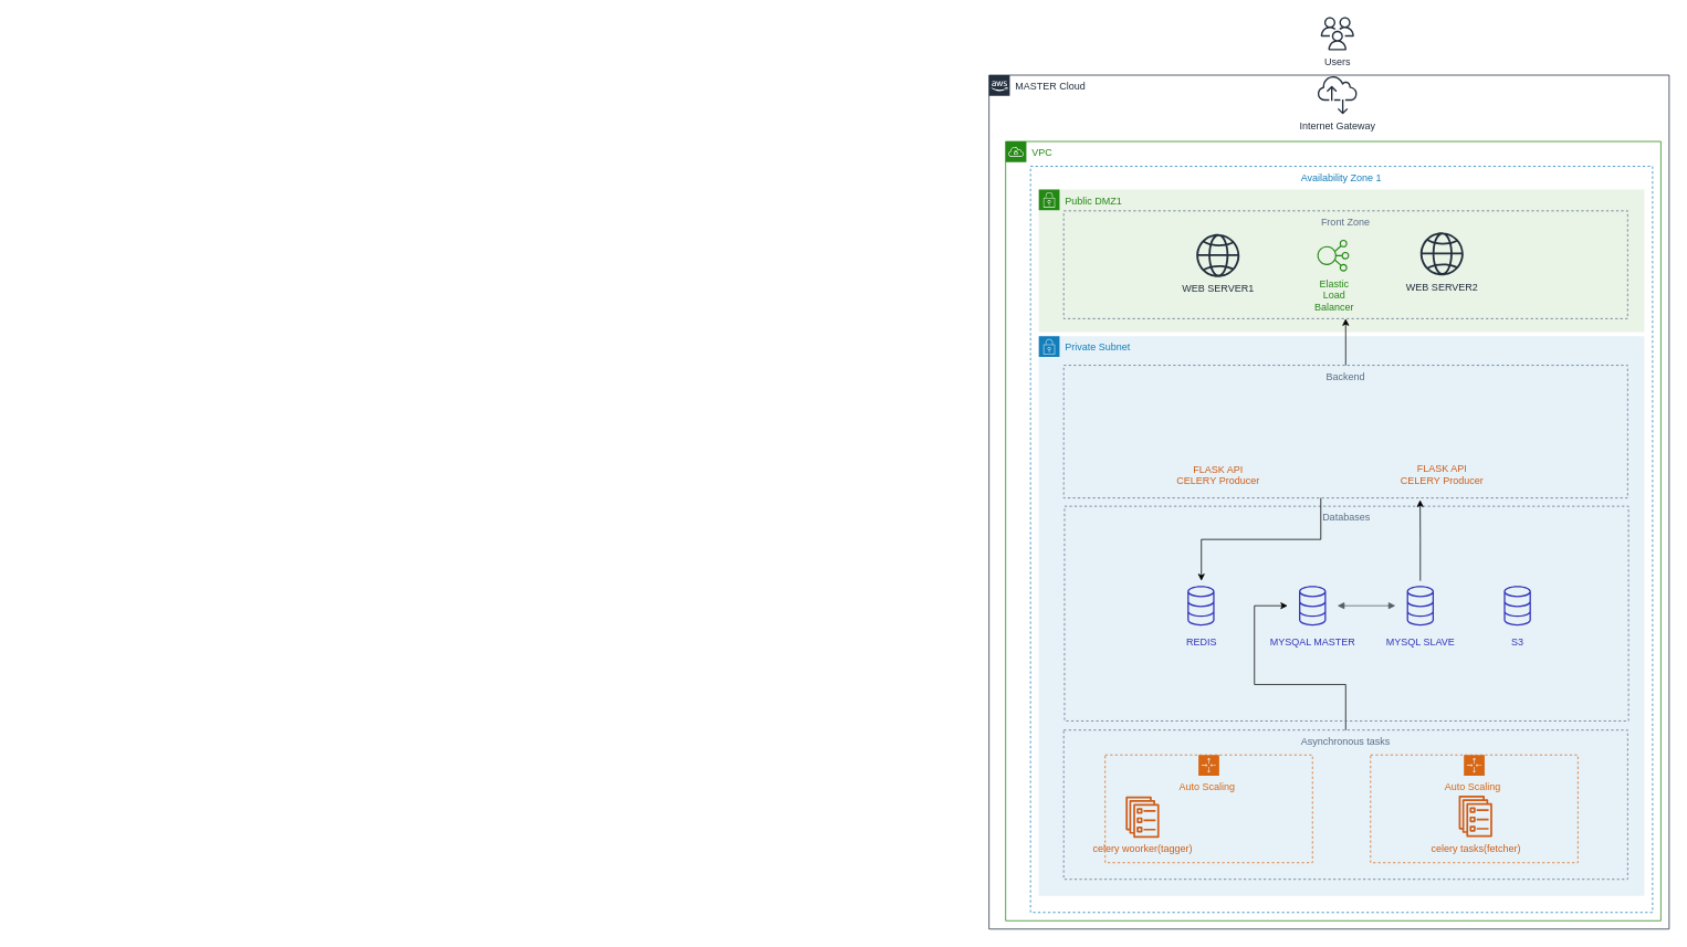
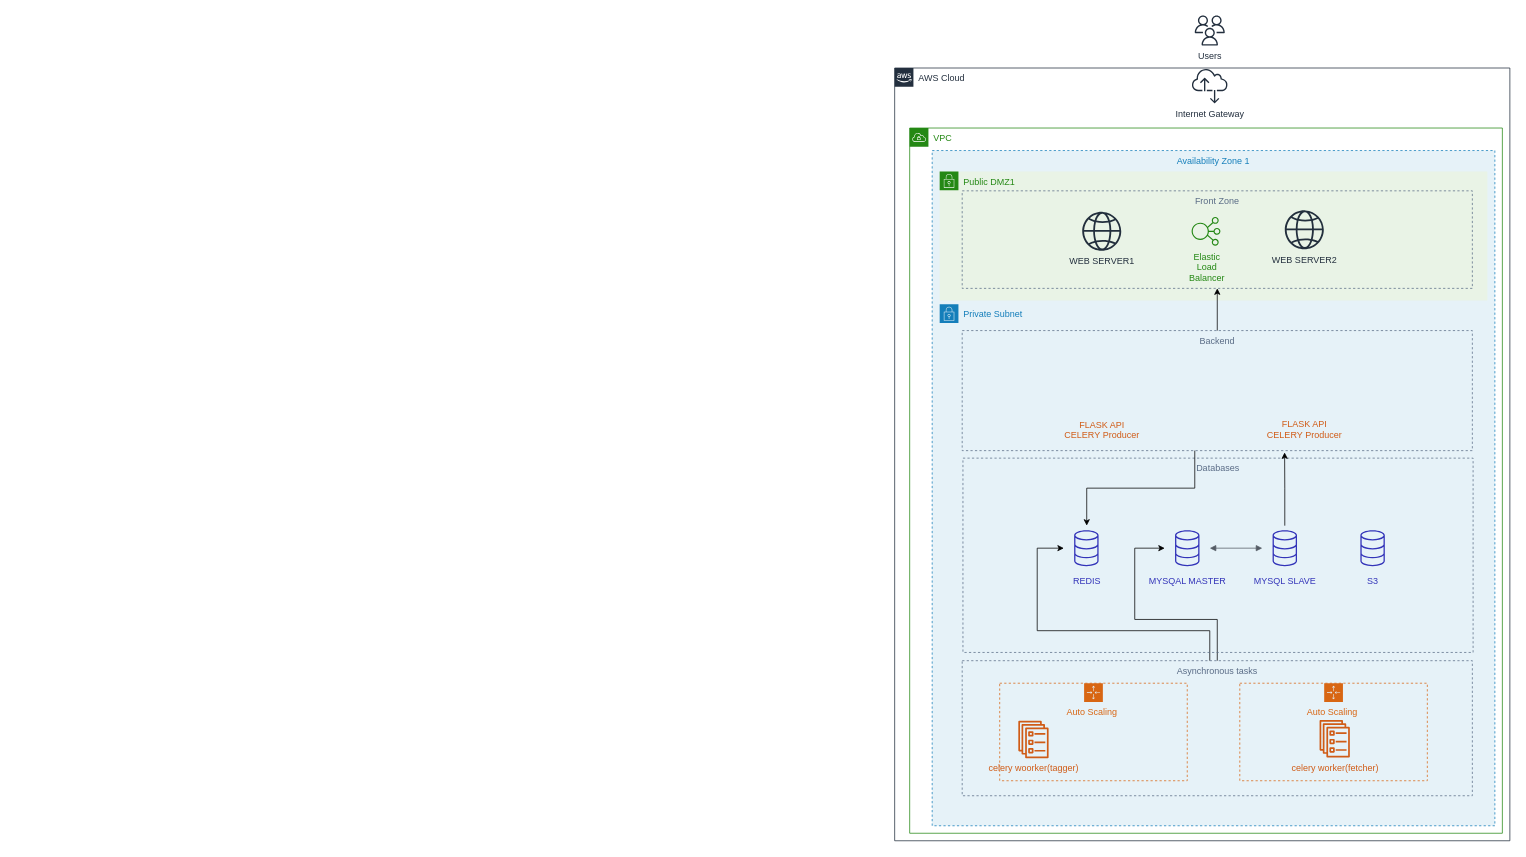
  <mxCell id="0" />
  <mxCell id="1" parent="0" />
- <mxCell id="2" value="MASTER Cloud" style="points=[[0,0],[0.25,0],[0.5,0],[0.75,0],[1,0],[1,0.25],[1,0.5],[1,0.75],[1,1],[0.75,1],[0.5,1],[0.25,1],[0,1],[0,0.75],[0,0.5],[0,0.25]];outlineConnect=0;gradientColor=none;html=1;whiteSpace=wrap;fontSize=12;fontStyle=0;shape=mxgraph.aws4.group;grIcon=mxgraph.aws4.group_aws_cloud_alt;strokeColor=#232F3E;verticalAlign=top;align=left;spacingLeft=30;fontColor=#232F3E;dashed=0;fillColor=none;" parent="1" vertex="1"><mxGeometry x="1192" y="90" width="820" height="1030" as="geometry" /></mxCell>
+ <mxCell id="2" value="AWS Cloud" style="points=[[0,0],[0.25,0],[0.5,0],[0.75,0],[1,0],[1,0.25],[1,0.5],[1,0.75],[1,1],[0.75,1],[0.5,1],[0.25,1],[0,1],[0,0.75],[0,0.5],[0,0.25]];outlineConnect=0;gradientColor=none;html=1;whiteSpace=wrap;fontSize=12;fontStyle=0;shape=mxgraph.aws4.group;grIcon=mxgraph.aws4.group_aws_cloud_alt;strokeColor=#232F3E;verticalAlign=top;align=left;spacingLeft=30;fontColor=#232F3E;dashed=0;fillColor=none;" parent="1" vertex="1"><mxGeometry x="1192" y="90" width="820" height="1030" as="geometry" /></mxCell>
  <mxCell id="3" value="VPC" style="points=[[0,0],[0.25,0],[0.5,0],[0.75,0],[1,0],[1,0.25],[1,0.5],[1,0.75],[1,1],[0.75,1],[0.5,1],[0.25,1],[0,1],[0,0.75],[0,0.5],[0,0.25]];outlineConnect=0;gradientColor=none;html=1;whiteSpace=wrap;fontSize=12;fontStyle=0;shape=mxgraph.aws4.group;grIcon=mxgraph.aws4.group_vpc;strokeColor=#248814;fillColor=none;verticalAlign=top;align=left;spacingLeft=30;dashed=0;fontColor=#248814;" parent="1" vertex="1"><mxGeometry x="1212" y="170" width="790" height="940" as="geometry" /></mxCell>
- <mxCell id="4" value="Availability Zone 1" style="strokeColor=#147EBA;dashed=1;verticalAlign=top;fontStyle=0;fontColor=#147EBA;" parent="1" vertex="1"><mxGeometry x="1242" y="200" width="750" height="900" as="geometry" /></mxCell>
+ <mxCell id="4" value="Availability Zone 1" style="strokeColor=#147EBA;dashed=1;verticalAlign=top;fontStyle=0;fontColor=#147EBA;fillColor=#e6f2f8;" parent="1" vertex="1"><mxGeometry x="1242" y="200" width="750" height="900" as="geometry" /></mxCell>
  <mxCell id="5" value="Public DMZ1" style="points=[[0,0],[0.25,0],[0.5,0],[0.75,0],[1,0],[1,0.25],[1,0.5],[1,0.75],[1,1],[0.75,1],[0.5,1],[0.25,1],[0,1],[0,0.75],[0,0.5],[0,0.25]];outlineConnect=0;gradientColor=none;html=1;whiteSpace=wrap;fontSize=12;fontStyle=0;shape=mxgraph.aws4.group;grIcon=mxgraph.aws4.group_security_group;grStroke=0;strokeColor=#248814;fillColor=#E9F3E6;verticalAlign=top;align=left;spacingLeft=30;fontColor=#248814;dashed=0;" parent="1" vertex="1"><mxGeometry x="1252" y="228" width="730" height="172" as="geometry" /></mxCell>
  <mxCell id="6" value="Private Subnet&amp;nbsp;" style="points=[[0,0],[0.25,0],[0.5,0],[0.75,0],[1,0],[1,0.25],[1,0.5],[1,0.75],[1,1],[0.75,1],[0.5,1],[0.25,1],[0,1],[0,0.75],[0,0.5],[0,0.25]];outlineConnect=0;gradientColor=none;html=1;whiteSpace=wrap;fontSize=12;fontStyle=0;shape=mxgraph.aws4.group;grIcon=mxgraph.aws4.group_security_group;grStroke=0;strokeColor=#147EBA;fillColor=#E6F2F8;verticalAlign=top;align=left;spacingLeft=30;fontColor=#147EBA;dashed=0;" parent="1" vertex="1"><mxGeometry x="1252" y="405" width="730" height="675" as="geometry" /></mxCell>
  <mxCell id="7" value="Auto Scaling&amp;nbsp;" style="points=[[0,0],[0.25,0],[0.5,0],[0.75,0],[1,0],[1,0.25],[1,0.5],[1,0.75],[1,1],[0.75,1],[0.5,1],[0.25,1],[0,1],[0,0.75],[0,0.5],[0,0.25]];outlineConnect=0;gradientColor=none;html=1;whiteSpace=wrap;fontSize=12;fontStyle=0;shape=mxgraph.aws4.groupCenter;grIcon=mxgraph.aws4.group_auto_scaling_group;grStroke=1;strokeColor=#D86613;fillColor=none;verticalAlign=top;align=center;fontColor=#D86613;dashed=1;spacingTop=25;" parent="1" vertex="1"><mxGeometry x="1332" y="910" width="250" height="130" as="geometry" /></mxCell>
  <mxCell id="8" value="Elastic&lt;br&gt;Load&lt;br&gt;Balancer" style="outlineConnect=0;strokeColor=#248814;dashed=0;verticalLabelPosition=bottom;verticalAlign=middle;align=center;html=1;fontSize=12;fontStyle=0;aspect=fixed;shape=mxgraph.aws4.resourceIcon;resIcon=mxgraph.aws4.elastic_load_balancing;fillColor=none;spacingLeft=2;fontColor=#248814;textDirection=ltr;" parent="1" vertex="1"><mxGeometry x="1583" y="283.71" width="48" height="48" as="geometry" /></mxCell>
- <mxCell id="9" value="celery tasks(fetcher)" style="outlineConnect=0;gradientColor=none;fillColor=#D05C17;strokeColor=none;dashed=0;verticalLabelPosition=bottom;verticalAlign=top;align=center;html=1;fontSize=12;fontStyle=0;aspect=fixed;pointerEvents=1;shape=mxgraph.aws4.ecs_service;fontColor=#D05C17;" parent="1" vertex="1"><mxGeometry x="1758" y="959" width="41.03" height="50" as="geometry" /></mxCell>
+ <mxCell id="9" value="celery worker(fetcher)" style="outlineConnect=0;gradientColor=none;fillColor=#D05C17;strokeColor=none;dashed=0;verticalLabelPosition=bottom;verticalAlign=top;align=center;html=1;fontSize=12;fontStyle=0;aspect=fixed;pointerEvents=1;shape=mxgraph.aws4.ecs_service;fontColor=#D05C17;" parent="1" vertex="1"><mxGeometry x="1758" y="959" width="41.03" height="50" as="geometry" /></mxCell>
  <mxCell id="10" value="celery woorker(tagger)" style="outlineConnect=0;gradientColor=none;fillColor=#D05C17;strokeColor=none;dashed=0;verticalLabelPosition=bottom;verticalAlign=top;align=center;html=1;fontSize=12;fontStyle=0;aspect=fixed;pointerEvents=1;shape=mxgraph.aws4.ecs_service;fontColor=#D05C17;" parent="1" vertex="1"><mxGeometry x="1356.48" y="960" width="41.03" height="50" as="geometry" /></mxCell>
  <mxCell id="11" value="Internet Gateway" style="outlineConnect=0;fontColor=#232F3E;gradientColor=none;fillColor=#232F3E;strokeColor=none;dashed=0;verticalLabelPosition=bottom;verticalAlign=top;align=center;html=1;fontSize=12;fontStyle=0;aspect=fixed;pointerEvents=1;shape=mxgraph.aws4.internet_alt2;" parent="1" vertex="1"><mxGeometry x="1588" y="90" width="48" height="48" as="geometry" /></mxCell>
  <mxCell id="12" value="Users" style="outlineConnect=0;fontColor=#232F3E;gradientColor=none;fillColor=#232F3E;strokeColor=none;dashed=0;verticalLabelPosition=bottom;verticalAlign=top;align=center;html=1;fontSize=12;fontStyle=0;aspect=fixed;pointerEvents=1;shape=mxgraph.aws4.users;" parent="1" vertex="1"><mxGeometry x="1592" y="20" width="40" height="40" as="geometry" /></mxCell>
  <mxCell id="13" value="MYSQAL MASTER" style="outlineConnect=0;gradientColor=none;dashed=0;verticalLabelPosition=bottom;verticalAlign=top;align=center;html=1;fontSize=12;fontStyle=0;aspect=fixed;shape=mxgraph.aws4.resourceIcon;resIcon=mxgraph.aws4.database;fillColor=none;strokeColor=#3334B9;fontColor=#3334B9;" parent="1" vertex="1"><mxGeometry x="1552" y="700" width="60" height="60" as="geometry" /></mxCell>
  <mxCell id="14" value="MYSQL SLAVE" style="outlineConnect=0;gradientColor=none;dashed=0;verticalLabelPosition=bottom;verticalAlign=top;align=center;html=1;fontSize=12;fontStyle=0;aspect=fixed;shape=mxgraph.aws4.resourceIcon;resIcon=mxgraph.aws4.database;fillColor=none;strokeColor=#3334B9;fontColor=#3334B9;" parent="1" vertex="1"><mxGeometry x="1682" y="700" width="60" height="60" as="geometry" /></mxCell>
  <mxCell id="15" style="edgeStyle=orthogonalEdgeStyle;rounded=0;orthogonalLoop=1;jettySize=auto;html=1;" edge="1" parent="1" source="17" target="13"><mxGeometry relative="1" as="geometry"><Array as="points"><mxPoint x="1622" y="825" /><mxPoint x="1512" y="825" /><mxPoint x="1512" y="730" /></Array></mxGeometry></mxCell>
+ <mxCell id="16" style="edgeStyle=orthogonalEdgeStyle;rounded=0;orthogonalLoop=1;jettySize=auto;html=1;" edge="1" parent="1" source="17" target="20"><mxGeometry relative="1" as="geometry"><Array as="points"><mxPoint x="1612" y="840" /><mxPoint x="1382" y="840" /><mxPoint x="1382" y="730" /></Array></mxGeometry></mxCell>
  <mxCell id="17" value="Asynchronous tasks" style="fillColor=none;strokeColor=#5A6C86;dashed=1;verticalAlign=top;fontStyle=0;fontColor=#5A6C86;" parent="1" vertex="1"><mxGeometry x="1282" y="880" width="680" height="180" as="geometry" /></mxCell>
  <mxCell id="18" value="Auto Scaling&amp;nbsp;" style="points=[[0,0],[0.25,0],[0.5,0],[0.75,0],[1,0],[1,0.25],[1,0.5],[1,0.75],[1,1],[0.75,1],[0.5,1],[0.25,1],[0,1],[0,0.75],[0,0.5],[0,0.25]];outlineConnect=0;gradientColor=none;html=1;whiteSpace=wrap;fontSize=12;fontStyle=0;shape=mxgraph.aws4.groupCenter;grIcon=mxgraph.aws4.group_auto_scaling_group;grStroke=1;strokeColor=#D86613;fillColor=none;verticalAlign=top;align=center;fontColor=#D86613;dashed=1;spacingTop=25;" parent="1" vertex="1"><mxGeometry x="1652" y="910" width="250" height="130" as="geometry" /></mxCell>
  <mxCell id="19" value="Databases" style="fillColor=none;strokeColor=#5A6C86;dashed=1;verticalAlign=top;fontStyle=0;fontColor=#5A6C86;" parent="1" vertex="1"><mxGeometry x="1283" y="610" width="680" height="259" as="geometry" /></mxCell>
  <mxCell id="20" value="REDIS" style="outlineConnect=0;gradientColor=none;dashed=0;verticalLabelPosition=bottom;verticalAlign=top;align=center;html=1;fontSize=12;fontStyle=0;aspect=fixed;shape=mxgraph.aws4.resourceIcon;resIcon=mxgraph.aws4.database;fillColor=none;strokeColor=#3334B9;fontColor=#3334B9;" vertex="1" parent="1"><mxGeometry x="1417.51" y="700" width="60" height="60" as="geometry" /></mxCell>
  <mxCell id="21" value="WEB SERVER2" style="sketch=0;outlineConnect=0;fontColor=#232F3E;gradientColor=none;fillColor=#232F3D;strokeColor=none;dashed=0;verticalLabelPosition=bottom;verticalAlign=top;align=center;html=1;fontSize=12;fontStyle=0;aspect=fixed;pointerEvents=1;shape=mxgraph.aws4.globe;" vertex="1" parent="1"><mxGeometry x="1712" y="279.71" width="52" height="52" as="geometry" /></mxCell>
  <mxCell id="22" value="S3" style="outlineConnect=0;gradientColor=none;dashed=0;verticalLabelPosition=bottom;verticalAlign=top;align=center;html=1;fontSize=12;fontStyle=0;aspect=fixed;shape=mxgraph.aws4.resourceIcon;resIcon=mxgraph.aws4.database;fillColor=none;strokeColor=#3334B9;fontColor=#3334B9;" vertex="1" parent="1"><mxGeometry x="1799.03" y="700" width="60" height="60" as="geometry" /></mxCell>
  <mxCell id="23" value="" style="shape=image;html=1;verticalAlign=top;verticalLabelPosition=bottom;labelBackgroundColor=#ffffff;imageAspect=0;aspect=fixed;image=https://cdn0.iconfinder.com/data/icons/social-media-2104/24/social_media_social_media_logo_docker-128.png;dashed=0;pointerEvents=1;align=center;fontFamily=Helvetica;fontSize=12;fontColor=#D05C17;fontStyle=0;fillColor=#D05C17;gradientColor=none;" vertex="1" parent="1"><mxGeometry x="20.97" y="910" width="80" height="80" as="geometry" /></mxCell>
  <mxCell id="24" style="edgeStyle=orthogonalEdgeStyle;rounded=0;orthogonalLoop=1;jettySize=auto;html=1;" edge="1" parent="1" source="26" target="20"><mxGeometry relative="1" as="geometry"><Array as="points"><mxPoint x="1592" y="650" /><mxPoint x="1448" y="650" /></Array></mxGeometry></mxCell>
  <mxCell id="25" value="" style="edgeStyle=orthogonalEdgeStyle;rounded=0;orthogonalLoop=1;jettySize=auto;html=1;" edge="1" parent="1" source="26" target="27"><mxGeometry relative="1" as="geometry" /></mxCell>
  <mxCell id="26" value="Backend" style="fillColor=none;strokeColor=#5A6C86;dashed=1;verticalAlign=top;fontStyle=0;fontColor=#5A6C86;" vertex="1" parent="1"><mxGeometry x="1282" y="440" width="680" height="160" as="geometry" /></mxCell>
  <mxCell id="27" value="Front Zone" style="fillColor=none;strokeColor=#5A6C86;dashed=1;verticalAlign=top;fontStyle=0;fontColor=#5A6C86;" vertex="1" parent="1"><mxGeometry x="1282" y="253.71" width="680" height="130" as="geometry" /></mxCell>
  <mxCell id="28" value="" style="shape=image;html=1;verticalAlign=top;verticalLabelPosition=bottom;labelBackgroundColor=#ffffff;imageAspect=0;aspect=fixed;image=https://cdn0.iconfinder.com/data/icons/social-media-2104/24/social_media_social_media_logo_docker-128.png;dashed=0;pointerEvents=1;align=center;fontFamily=Helvetica;fontSize=12;fontColor=#D05C17;fontStyle=0;fillColor=#D05C17;gradientColor=none;" vertex="1" parent="1"><mxGeometry x="130.97" y="900" width="80" height="80" as="geometry" /></mxCell>
  <mxCell id="29" value="FLASK API&lt;div&gt;CELERY&amp;nbsp;Producer&lt;/div&gt;" style="shape=image;html=1;verticalAlign=top;verticalLabelPosition=bottom;labelBackgroundColor=none;imageAspect=0;aspect=fixed;image=https://cdn0.iconfinder.com/data/icons/social-media-2104/24/social_media_social_media_logo_docker-128.png;dashed=0;pointerEvents=1;align=center;fontFamily=Helvetica;fontSize=12;fontColor=#D05C17;fontStyle=0;fillColor=#D05C17;gradientColor=none;" vertex="1" parent="1"><mxGeometry x="1428" y="472" width="80" height="80" as="geometry" /></mxCell>
  <mxCell id="30" value="WEB SERVER1" style="sketch=0;outlineConnect=0;fontColor=#232F3E;gradientColor=none;fillColor=#232F3D;strokeColor=none;dashed=0;verticalLabelPosition=bottom;verticalAlign=top;align=center;html=1;fontSize=12;fontStyle=0;aspect=fixed;pointerEvents=1;shape=mxgraph.aws4.globe;" vertex="1" parent="1"><mxGeometry x="1442" y="281.71" width="52" height="52" as="geometry" /></mxCell>
  <mxCell id="31" value="FLASK API&lt;div&gt;CELERY&amp;nbsp;Producer&lt;/div&gt;" style="shape=image;html=1;verticalAlign=top;verticalLabelPosition=bottom;labelBackgroundColor=none;imageAspect=0;aspect=fixed;image=https://cdn0.iconfinder.com/data/icons/social-media-2104/24/social_media_social_media_logo_docker-128.png;dashed=0;pointerEvents=1;align=center;fontFamily=Helvetica;fontSize=12;fontColor=#D05C17;fontStyle=0;fillColor=#D05C17;gradientColor=none;" vertex="1" parent="1"><mxGeometry x="1698" y="471" width="80" height="80" as="geometry" /></mxCell>
  <mxCell id="32" value="" style="edgeStyle=orthogonalEdgeStyle;html=1;endArrow=block;elbow=vertical;startArrow=block;startFill=1;endFill=1;strokeColor=#545B64;rounded=0;" edge="1" parent="1" source="13" target="14"><mxGeometry width="100" relative="1" as="geometry"><mxPoint x="1472" y="790" as="sourcePoint" /><mxPoint x="1572" y="790" as="targetPoint" /></mxGeometry></mxCell>
  <mxCell id="33" style="edgeStyle=orthogonalEdgeStyle;rounded=0;orthogonalLoop=1;jettySize=auto;html=1;entryX=0.632;entryY=1.015;entryDx=0;entryDy=0;entryPerimeter=0;" edge="1" parent="1" source="14" target="26"><mxGeometry relative="1" as="geometry" /></mxCell>
